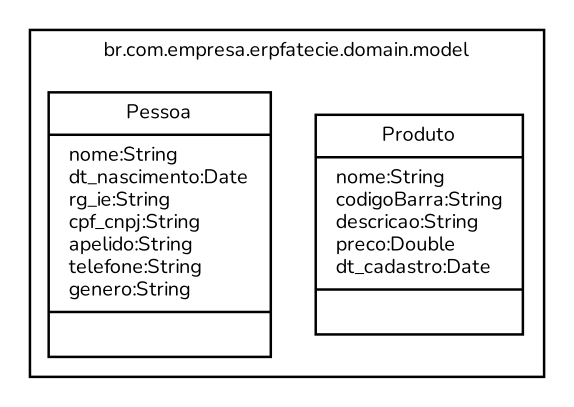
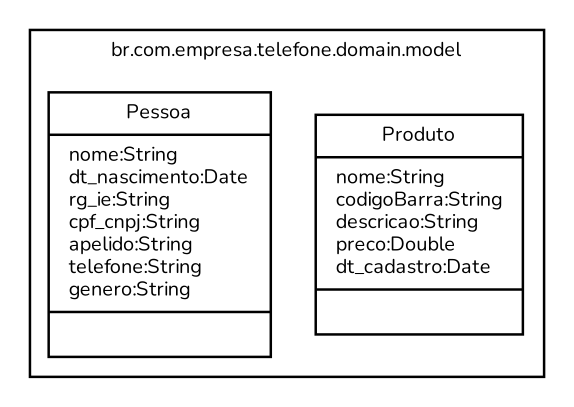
  digraph {
    fontname=Nunito
    fontsize=8
    node [fontname=Nunito fontsize=8 shape=record]
    n1 [label="{Produto|nome:String\lcodigoBarra:String\ldescricao:String\lpreco:Double\ldt_cadastro:Date\l|}"]
    n2 [label="{Pessoa|nome:String\ldt_nascimento:Date\lrg_ie:String\lcpf_cnpj:String\lapelido:String\ltelefone:String\lgenero:String\l|}"]
    subgraph cluster_1 {
-     label="br.com.empresa.erpfatecie.domain.model"
+     label="br.com.empresa.telefone.domain.model"
      n1
      n2
    }
  }
